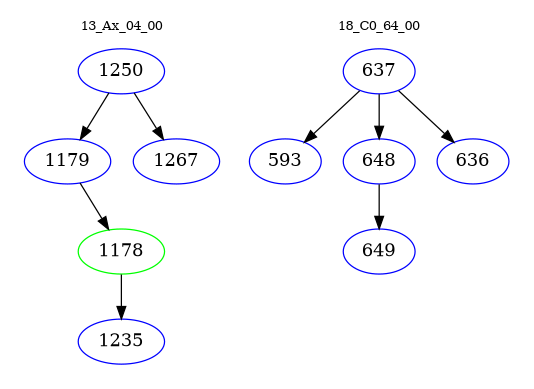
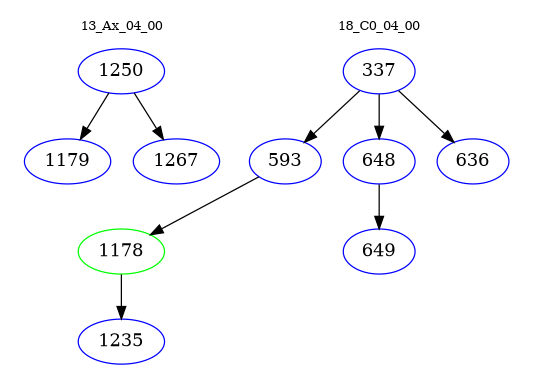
  digraph {
    node [color=blue]
    edge [color=black]
    n1 [label=1250]
    n2 [label=1179]
    n3 [label=1267]
    n4 [label=1235]
    n5 [color=green label=1178]
-   n6 [label=637]
+   n6 [label=337]
    n7 [label=593]
    n8 [label=648]
    n9 [label=636]
    n10 [label=649]
    subgraph cluster_1 {
      color=white
      fontsize=10
      label="13_Ax_04_00"
      n1
      n2
      n3
      n4
      n5
    }
    subgraph cluster_2 {
      color=white
      fontsize=10
-     label="18_C0_64_00"
+     label="18_C0_04_00"
      n6
      n7
      n8
      n9
      n10
    }
    n1 -> n2
    n1 -> n3
-   n2 -> n5
+   n7 -> n5
    n5 -> n4
    n6 -> n7
    n6 -> n8
    n6 -> n9
    n8 -> n10
  }
